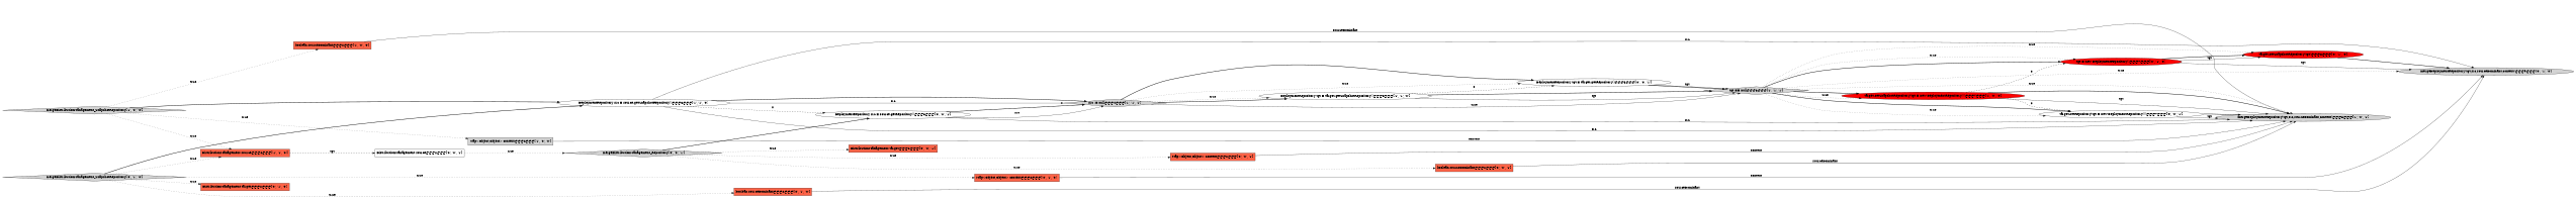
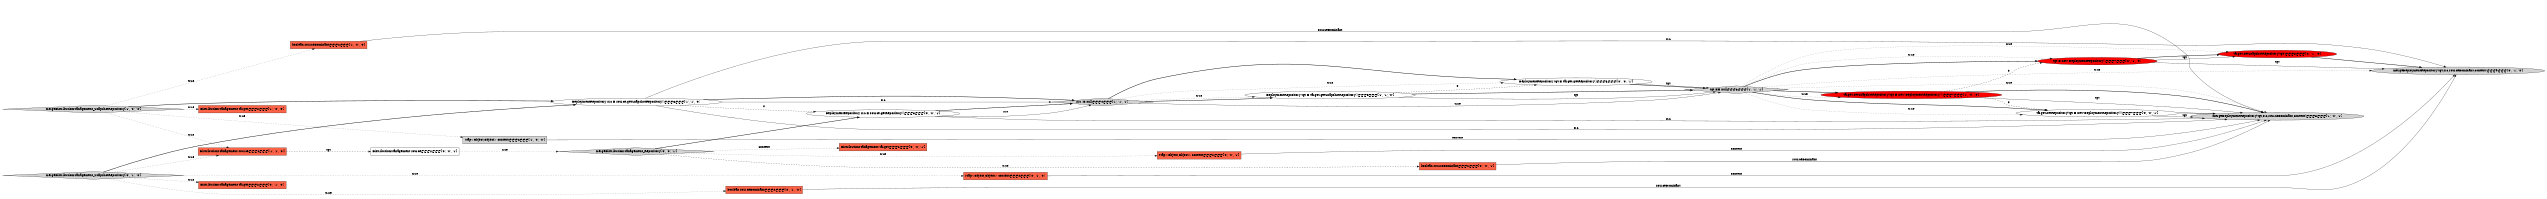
  digraph {
    rankdir=LR
    node [fillcolor=tomato shape=box style=filled]
    edge [style=dotted]
    n1 [fillcolor=lightgray label="tgt == null@@@6@@@['1', '1', '1']" shape=diamond]
    n2 [fillcolor=red label="target.setSnapshotRepository(tgt = new DeploymentRepository())@@@7@@@['1', '0', '0']" shape=ellipse]
    n3 [fillcolor=lightgray label="mergeDeploymentRepository(tgt,src,sourceDominant,context)@@@8@@@['1', '0', '1']" shape=ellipse]
    n4 [fillcolor=red label="target.setSnapshotRepository(tgt)@@@8@@@['0', '1', '0']" shape=ellipse]
    n5 [fillcolor=lightgray label="mergeDeploymentRepository(tgt,src,sourceDominant,context)@@@9@@@['0', '1', '0']" shape=ellipse]
    n6 [fillcolor=white label="target.setRepository(tgt = new DeploymentRepository())@@@7@@@['0', '0', '1']" shape=ellipse]
    n7 [fillcolor=red label="tgt = new DeploymentRepository()@@@7@@@['0', '1', '0']" shape=ellipse]
+   n8 [label="DistributionManagement target@@@2@@@['1', '0', '0']"]
    n9 [fillcolor=lightgray label="src != null@@@4@@@['1', '1', '1']" shape=diamond]
    n10 [fillcolor=white label="DeploymentRepository tgt = target.getRepository()@@@5@@@['0', '0', '1']" shape=ellipse]
    n11 [fillcolor=white label="DeploymentRepository tgt = target.getSnapshotRepository()@@@5@@@['1', '1', '0']" shape=ellipse]
    n12 [label="boolean sourceDominant@@@2@@@['1', '0', '0']"]
    n13 [fillcolor=lightgray label="Map<Object,Object> context@@@2@@@['1', '0', '0']"]
    n14 [fillcolor=white label="DeploymentRepository src = source.getSnapshotRepository()@@@3@@@['1', '1', '0']" shape=ellipse]
    n15 [fillcolor=white label="DeploymentRepository src = source.getRepository()@@@3@@@['0', '0', '1']" shape=ellipse]
    n16 [label="DistributionManagement target@@@2@@@['0', '1', '0']"]
    n17 [label="boolean sourceDominant@@@2@@@['0', '1', '0']"]
    n18 [label="Map<Object,Object> context@@@2@@@['0', '1', '0']"]
    n19 [label="DistributionManagement source@@@2@@@['1', '1', '0']"]
    n20 [fillcolor=white label="DistributionManagement source@@@2@@@['0', '0', '1']"]
    n21 [fillcolor=lightgray label="mergeDistributionManagement_Repository['0', '0', '1']" shape=diamond]
    n22 [label="DistributionManagement target@@@2@@@['0', '0', '1']"]
    n23 [label="Map<Object,Object> context@@@2@@@['0', '0', '1']"]
    n24 [label="boolean sourceDominant@@@2@@@['0', '0', '1']"]
    n25 [fillcolor=lightgray label="mergeDistributionManagement_SnapshotRepository['1', '0', '0']" shape=diamond]
    n26 [fillcolor=lightgray label="mergeDistributionManagement_SnapshotRepository['0', '1', '0']" shape=diamond]
    n1 -> n2 [style=bold]
    n1 -> n2 [label=true]
    n1 -> n3 [label=true]
    n1 -> n4 [label=true]
    n1 -> n5 [label=true]
    n1 -> n6 [label=true]
    n1 -> n6 [style=bold]
    n1 -> n7 [style=bold]
    n1 -> n7 [label=true]
    n2 -> n3 [label=tgt style=solid]
    n2 -> n3 [style=bold]
    n2 -> n6 [label=0 style=dashed]
    n2 -> n7 [label=0 style=dashed]
    n4 -> n5 [style=bold]
    n6 -> n3 [style=bold]
    n6 -> n3 [label=tgt style=solid]
    n7 -> n4 [label=tgt style=solid]
    n7 -> n4 [style=bold]
    n7 -> n5 [label=tgt style=solid]
    n9 -> n1 [label=true style=solid]
    n9 -> n10 [style=bold]
    n9 -> n10 [label=true]
    n9 -> n11 [label=true]
    n9 -> n11 [style=bold]
    n10 -> n1 [label=tgt style=solid]
    n10 -> n1 [style=bold]
    n11 -> n1 [style=bold]
    n11 -> n1 [label=tgt style=solid]
    n11 -> n10 [label=0 style=dashed]
    n12 -> n3 [label=sourceDominant style=solid]
    n13 -> n3 [label=context style=solid]
    n14 -> n3 [label=src style=solid]
    n14 -> n5 [label=src style=solid]
    n14 -> n9 [style=bold]
    n14 -> n9 [label=src style=solid]
    n14 -> n15 [label=0 style=dashed]
    n15 -> n3 [label=src style=solid]
    n15 -> n9 [label=src style=solid]
    n15 -> n9 [style=bold]
    n17 -> n5 [label=sourceDominant style=solid]
    n18 -> n5 [label=context style=solid]
    n19 -> n20 [label=tgt style=dashed]
    n20 -> n21 [label=true]
    n21 -> n15 [style=bold]
-   n21 -> n22 [label=true]
+   n21 -> n22 [label=context]
    n21 -> n23 [label=true]
-   n21 -> n24 [label=true]
+   n21 -> n24 [label=true style=dashed]
    n23 -> n3 [label=context style=solid]
    n24 -> n3 [label=sourceDominant style=solid]
+   n25 -> n8 [label=true]
    n25 -> n12 [label=true]
    n25 -> n13 [label=true]
    n25 -> n14 [style=bold]
    n25 -> n19 [label=true]
    n26 -> n14 [style=bold]
    n26 -> n16 [label=true]
    n26 -> n17 [label=true]
    n26 -> n18 [label=true]
    n26 -> n19 [label=true]
  }
